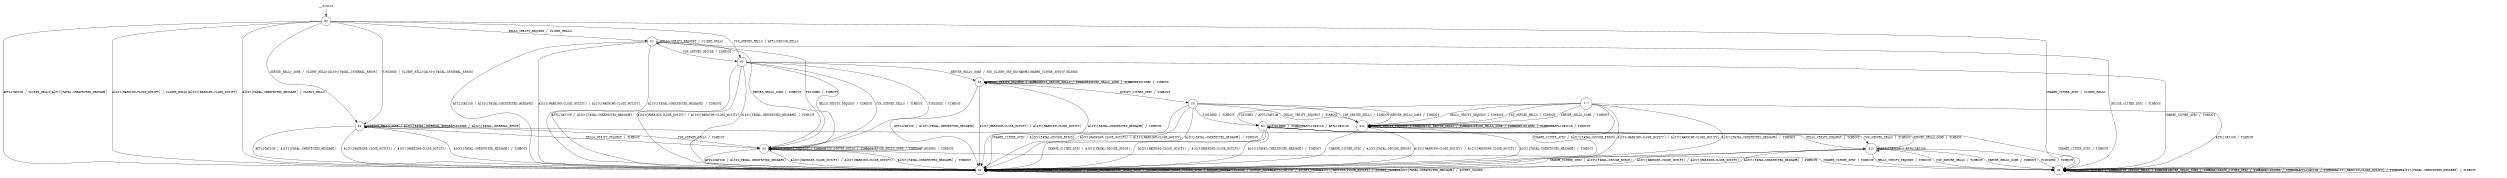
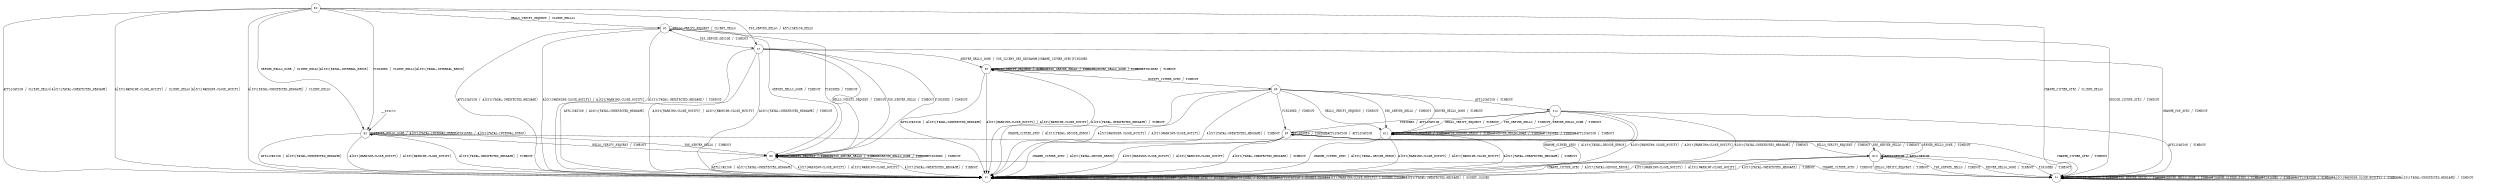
  digraph {
    fontname="Courier Prime"
    node [fontname="Courier Prime" shape=circle]
    edge [fontname="Courier Prime"]
    n1 [label=s0]
    n2 [label=s1]
    n3 [label=s2]
    n4 [label=s3]
    n5 [label=s4]
    n6 [label=s5]
    n7 [label=s6]
    n8 [label=s7]
    n9 [label=s8]
    n10 [label=s9]
    n11 [label=s11]
    n12 [label=s12]
    n13 [label=s10]
    __start0 [height=0 shape=none width=0]
    n1 -> n2 [label="APPLICATION / CLIENT_HELLO|Alert(FATAL,UNEXPECTED_MESSAGE)"]
    n1 -> n2 [label="Alert(WARNING,CLOSE_NOTIFY) / CLIENT_HELLO|Alert(WARNING,CLOSE_NOTIFY)"]
    n1 -> n2 [label="Alert(FATAL,UNEXPECTED_MESSAGE) / CLIENT_HELLO"]
    n1 -> n3 [label="SERVER_HELLO_DONE / CLIENT_HELLO|Alert(FATAL,INTERNAL_ERROR)"]
    n1 -> n3 [label="FINISHED / CLIENT_HELLO|Alert(FATAL,INTERNAL_ERROR)"]
    n1 -> n4 [label="HELLO_VERIFY_REQUEST / CLIENT_HELLO+"]
    n1 -> n5 [label="CHANGE_CIPHER_SPEC / CLIENT_HELLO"]
    n1 -> n6 [label="PSK_SERVER_HELLO / APPLICATION_HELLO"]
    n2 -> n2 [label="HELLO_VERIFY_REQUEST / SOCKET_CLOSED"]
    n2 -> n2 [label="PSK_SERVER_HELLO / SOCKET_CLOSED"]
    n2 -> n2 [label="SERVER_HELLO_DONE / SOCKET_CLOSED"]
    n2 -> n2 [label="CHANGE_CIPHER_SPEC / SOCKET_CLOSED"]
    n2 -> n2 [label="FINISHED / SOCKET_CLOSED"]
    n2 -> n2 [label="APPLICATION / SOCKET_CLOSED"]
    n2 -> n2 [label="Alert(WARNING,CLOSE_NOTIFY) / SOCKET_CLOSED"]
    n2 -> n2 [label="Alert(FATAL,UNEXPECTED_MESSAGE) / SOCKET_CLOSED"]
    n3 -> n2 [label="APPLICATION / Alert(FATAL,UNEXPECTED_MESSAGE)"]
    n3 -> n2 [label="Alert(WARNING,CLOSE_NOTIFY) / Alert(WARNING,CLOSE_NOTIFY)"]
    n3 -> n2 [label="Alert(FATAL,UNEXPECTED_MESSAGE) / TIMEOUT"]
    n3 -> n3 [label="SERVER_HELLO_DONE / Alert(FATAL,INTERNAL_ERROR)"]
    n3 -> n3 [label="FINISHED / Alert(FATAL,INTERNAL_ERROR)"]
    n3 -> n5 [label="CHANGE_CIPHER_SPEC / TIMEOUT"]
    n3 -> n7 [label="HELLO_VERIFY_REQUEST / TIMEOUT"]
    n3 -> n7 [label="PSK_SERVER_HELLO / TIMEOUT"]
    n4 -> n2 [label="APPLICATION / Alert(FATAL,UNEXPECTED_MESSAGE)"]
    n4 -> n2 [label="Alert(WARNING,CLOSE_NOTIFY) / Alert(WARNING,CLOSE_NOTIFY)"]
    n4 -> n2 [label="Alert(FATAL,UNEXPECTED_MESSAGE) / TIMEOUT"]
    n4 -> n4 [label="HELLO_VERIFY_REQUEST / CLIENT_HELLO"]
    n4 -> n5 [label="DECODE_CIPHER_SPEC / TIMEOUT"]
    n4 -> n6 [label="PSK_SERVER_DECODE / TIMEOUT"]
    n4 -> n7 [label="SERVER_HELLO_DONE / TIMEOUT"]
    n4 -> n7 [label="FINISHED / TIMEOUT"]
    n5 -> n5 [label="HELLO_VERIFY_REQUEST / TIMEOUT"]
    n5 -> n5 [label="PSK_SERVER_HELLO / TIMEOUT"]
    n5 -> n5 [label="SERVER_HELLO_DONE / TIMEOUT"]
    n5 -> n5 [label="CHANGE_CIPHER_SPEC / TIMEOUT"]
    n5 -> n5 [label="FINISHED / TIMEOUT"]
    n5 -> n5 [label="APPLICATION / TIMEOUT"]
    n5 -> n5 [label="Alert(WARNING,CLOSE_NOTIFY) / TIMEOUT"]
    n5 -> n5 [label="Alert(FATAL,UNEXPECTED_MESSAGE) / TIMEOUT"]
    n6 -> n2 [label="APPLICATION / Alert(FATAL,UNEXPECTED_MESSAGE)"]
    n6 -> n2 [label="Alert(WARNING,CLOSE_NOTIFY) / Alert(WARNING,CLOSE_NOTIFY)"]
    n6 -> n2 [label="Alert(FATAL,UNEXPECTED_MESSAGE) / TIMEOUT"]
-   n6 -> n5 [label="CHANGE_CIPHER_SPEC / TIMEOUT"]
+   n6 -> n5 [label="CHANGE_PSK_SPEC / TIMEOUT"]
    n6 -> n7 [label="HELLO_VERIFY_REQUEST / TIMEOUT"]
    n6 -> n7 [label="PSK_SERVER_HELLO / TIMEOUT"]
    n6 -> n7 [label="FINISHED / TIMEOUT"]
    n6 -> n8 [label="SERVER_HELLO_DONE / PSK_CLIENT_KEY_EXCHANGE|CHANGE_CIPHER_SPEC|FINISHED"]
    n7 -> n2 [label="APPLICATION / Alert(FATAL,UNEXPECTED_MESSAGE)"]
    n7 -> n2 [label="Alert(WARNING,CLOSE_NOTIFY) / Alert(WARNING,CLOSE_NOTIFY)"]
    n7 -> n2 [label="Alert(FATAL,UNEXPECTED_MESSAGE) / TIMEOUT"]
    n7 -> n5 [label="CHANGE_CIPHER_SPEC / TIMEOUT"]
    n7 -> n7 [label="HELLO_VERIFY_REQUEST / TIMEOUT"]
    n7 -> n7 [label="PSK_SERVER_HELLO / TIMEOUT"]
    n7 -> n7 [label="SERVER_HELLO_DONE / TIMEOUT"]
    n7 -> n7 [label="FINISHED / TIMEOUT"]
    n8 -> n2 [label="APPLICATION / Alert(FATAL,UNEXPECTED_MESSAGE)"]
    n8 -> n2 [label="Alert(WARNING,CLOSE_NOTIFY) / Alert(WARNING,CLOSE_NOTIFY)"]
    n8 -> n2 [label="Alert(FATAL,UNEXPECTED_MESSAGE) / TIMEOUT"]
    n8 -> n8 [label="HELLO_VERIFY_REQUEST / TIMEOUT"]
    n8 -> n8 [label="PSK_SERVER_HELLO / TIMEOUT"]
    n8 -> n8 [label="SERVER_HELLO_DONE / TIMEOUT"]
    n8 -> n8 [label="FINISHED / TIMEOUT"]
    n8 -> n9 [label="NOTIFY_CIPHER_SPEC / TIMEOUT"]
    n9 -> n2 [label="CHANGE_CIPHER_SPEC / Alert(FATAL,DECODE_ERROR)"]
    n9 -> n2 [label="Alert(WARNING,CLOSE_NOTIFY) / Alert(WARNING,CLOSE_NOTIFY)"]
    n9 -> n2 [label="Alert(FATAL,UNEXPECTED_MESSAGE) / TIMEOUT"]
    n9 -> n10 [label="FINISHED / TIMEOUT"]
    n9 -> n11 [label="HELLO_VERIFY_REQUEST / TIMEOUT"]
    n9 -> n11 [label="PSK_SERVER_HELLO / TIMEOUT"]
    n9 -> n11 [label="SERVER_HELLO_DONE / TIMEOUT"]
+   n9 -> n12 [label="APPLICATION / TIMEOUT"]
    n10 -> n2 [label="CHANGE_CIPHER_SPEC / Alert(FATAL,DECODE_ERROR)"]
    n10 -> n2 [label="Alert(WARNING,CLOSE_NOTIFY) / Alert(WARNING,CLOSE_NOTIFY)"]
    n10 -> n2 [label="Alert(FATAL,UNEXPECTED_MESSAGE) / TIMEOUT"]
    n10 -> n10 [label="FINISHED / TIMEOUT"]
    n10 -> n10 [label="APPLICATION / APPLICATION"]
    n10 -> n13 [label="HELLO_VERIFY_REQUEST / TIMEOUT"]
    n10 -> n13 [label="PSK_SERVER_HELLO / TIMEOUT"]
    n10 -> n13 [label="SERVER_HELLO_DONE / TIMEOUT"]
    n11 -> n2 [label="CHANGE_CIPHER_SPEC / Alert(FATAL,DECODE_ERROR)"]
    n11 -> n2 [label="Alert(WARNING,CLOSE_NOTIFY) / Alert(WARNING,CLOSE_NOTIFY)"]
    n11 -> n2 [label="Alert(FATAL,UNEXPECTED_MESSAGE) / TIMEOUT"]
    n11 -> n11 [label="HELLO_VERIFY_REQUEST / TIMEOUT"]
    n11 -> n11 [label="PSK_SERVER_HELLO / TIMEOUT"]
    n11 -> n11 [label="SERVER_HELLO_DONE / TIMEOUT"]
    n11 -> n11 [label="FINISHED / TIMEOUT"]
    n11 -> n11 [label="APPLICATION / TIMEOUT"]
    n12 -> n2 [label="CHANGE_CIPHER_SPEC / Alert(FATAL,DECODE_ERROR)"]
    n12 -> n2 [label="Alert(WARNING,CLOSE_NOTIFY) / Alert(WARNING,CLOSE_NOTIFY)"]
    n12 -> n2 [label="Alert(FATAL,UNEXPECTED_MESSAGE) / TIMEOUT"]
    n12 -> n5 [label="APPLICATION / TIMEOUT"]
    n12 -> n10 [label="FINISHED / APPLICATION"]
    n12 -> n11 [label="HELLO_VERIFY_REQUEST / TIMEOUT"]
    n12 -> n11 [label="PSK_SERVER_HELLO / TIMEOUT"]
    n12 -> n11 [label="SERVER_HELLO_DONE / TIMEOUT"]
    n13 -> n2 [label="CHANGE_CIPHER_SPEC / Alert(FATAL,DECODE_ERROR)"]
    n13 -> n2 [label="Alert(WARNING,CLOSE_NOTIFY) / Alert(WARNING,CLOSE_NOTIFY)"]
    n13 -> n2 [label="Alert(FATAL,UNEXPECTED_MESSAGE) / TIMEOUT"]
    n13 -> n5 [label="HELLO_VERIFY_REQUEST / TIMEOUT"]
    n13 -> n5 [label="PSK_SERVER_HELLO / TIMEOUT"]
    n13 -> n5 [label="SERVER_HELLO_DONE / TIMEOUT"]
    n13 -> n5 [label="FINISHED / TIMEOUT"]
    n13 -> n13 [label="APPLICATION / APPLICATION"]
-   __start0 -> n1
+   __start0 -> n3
  }
